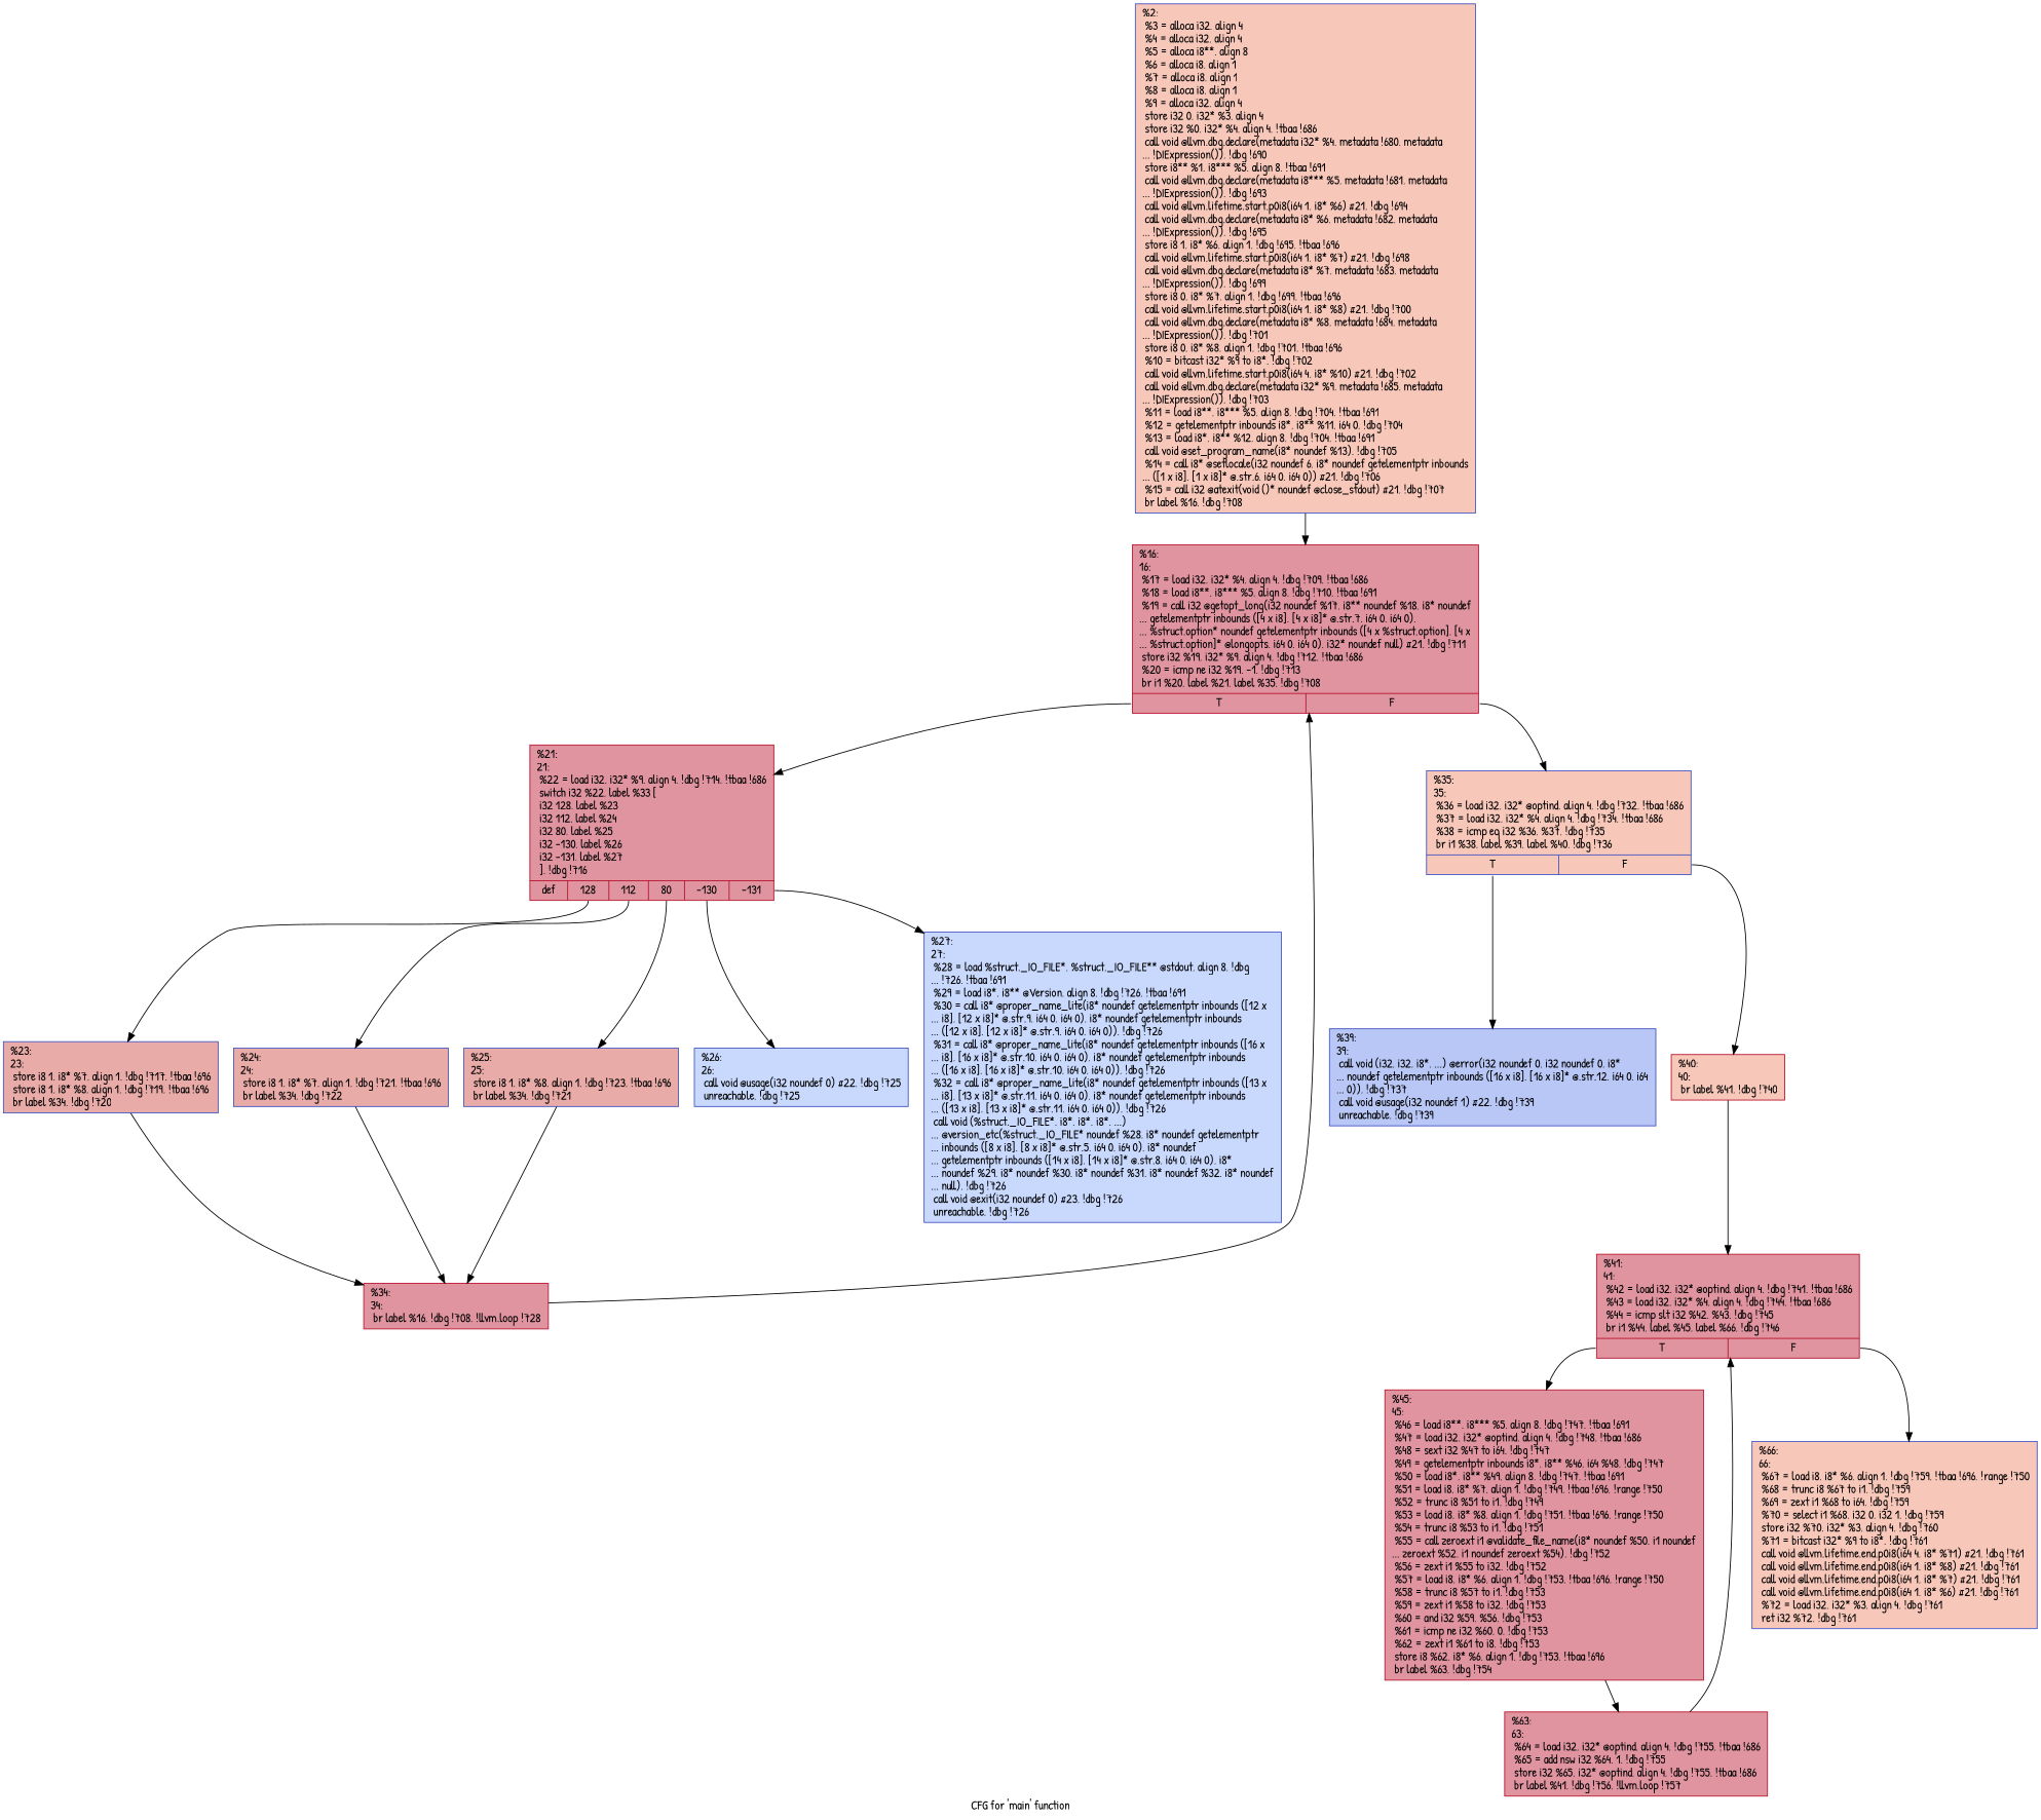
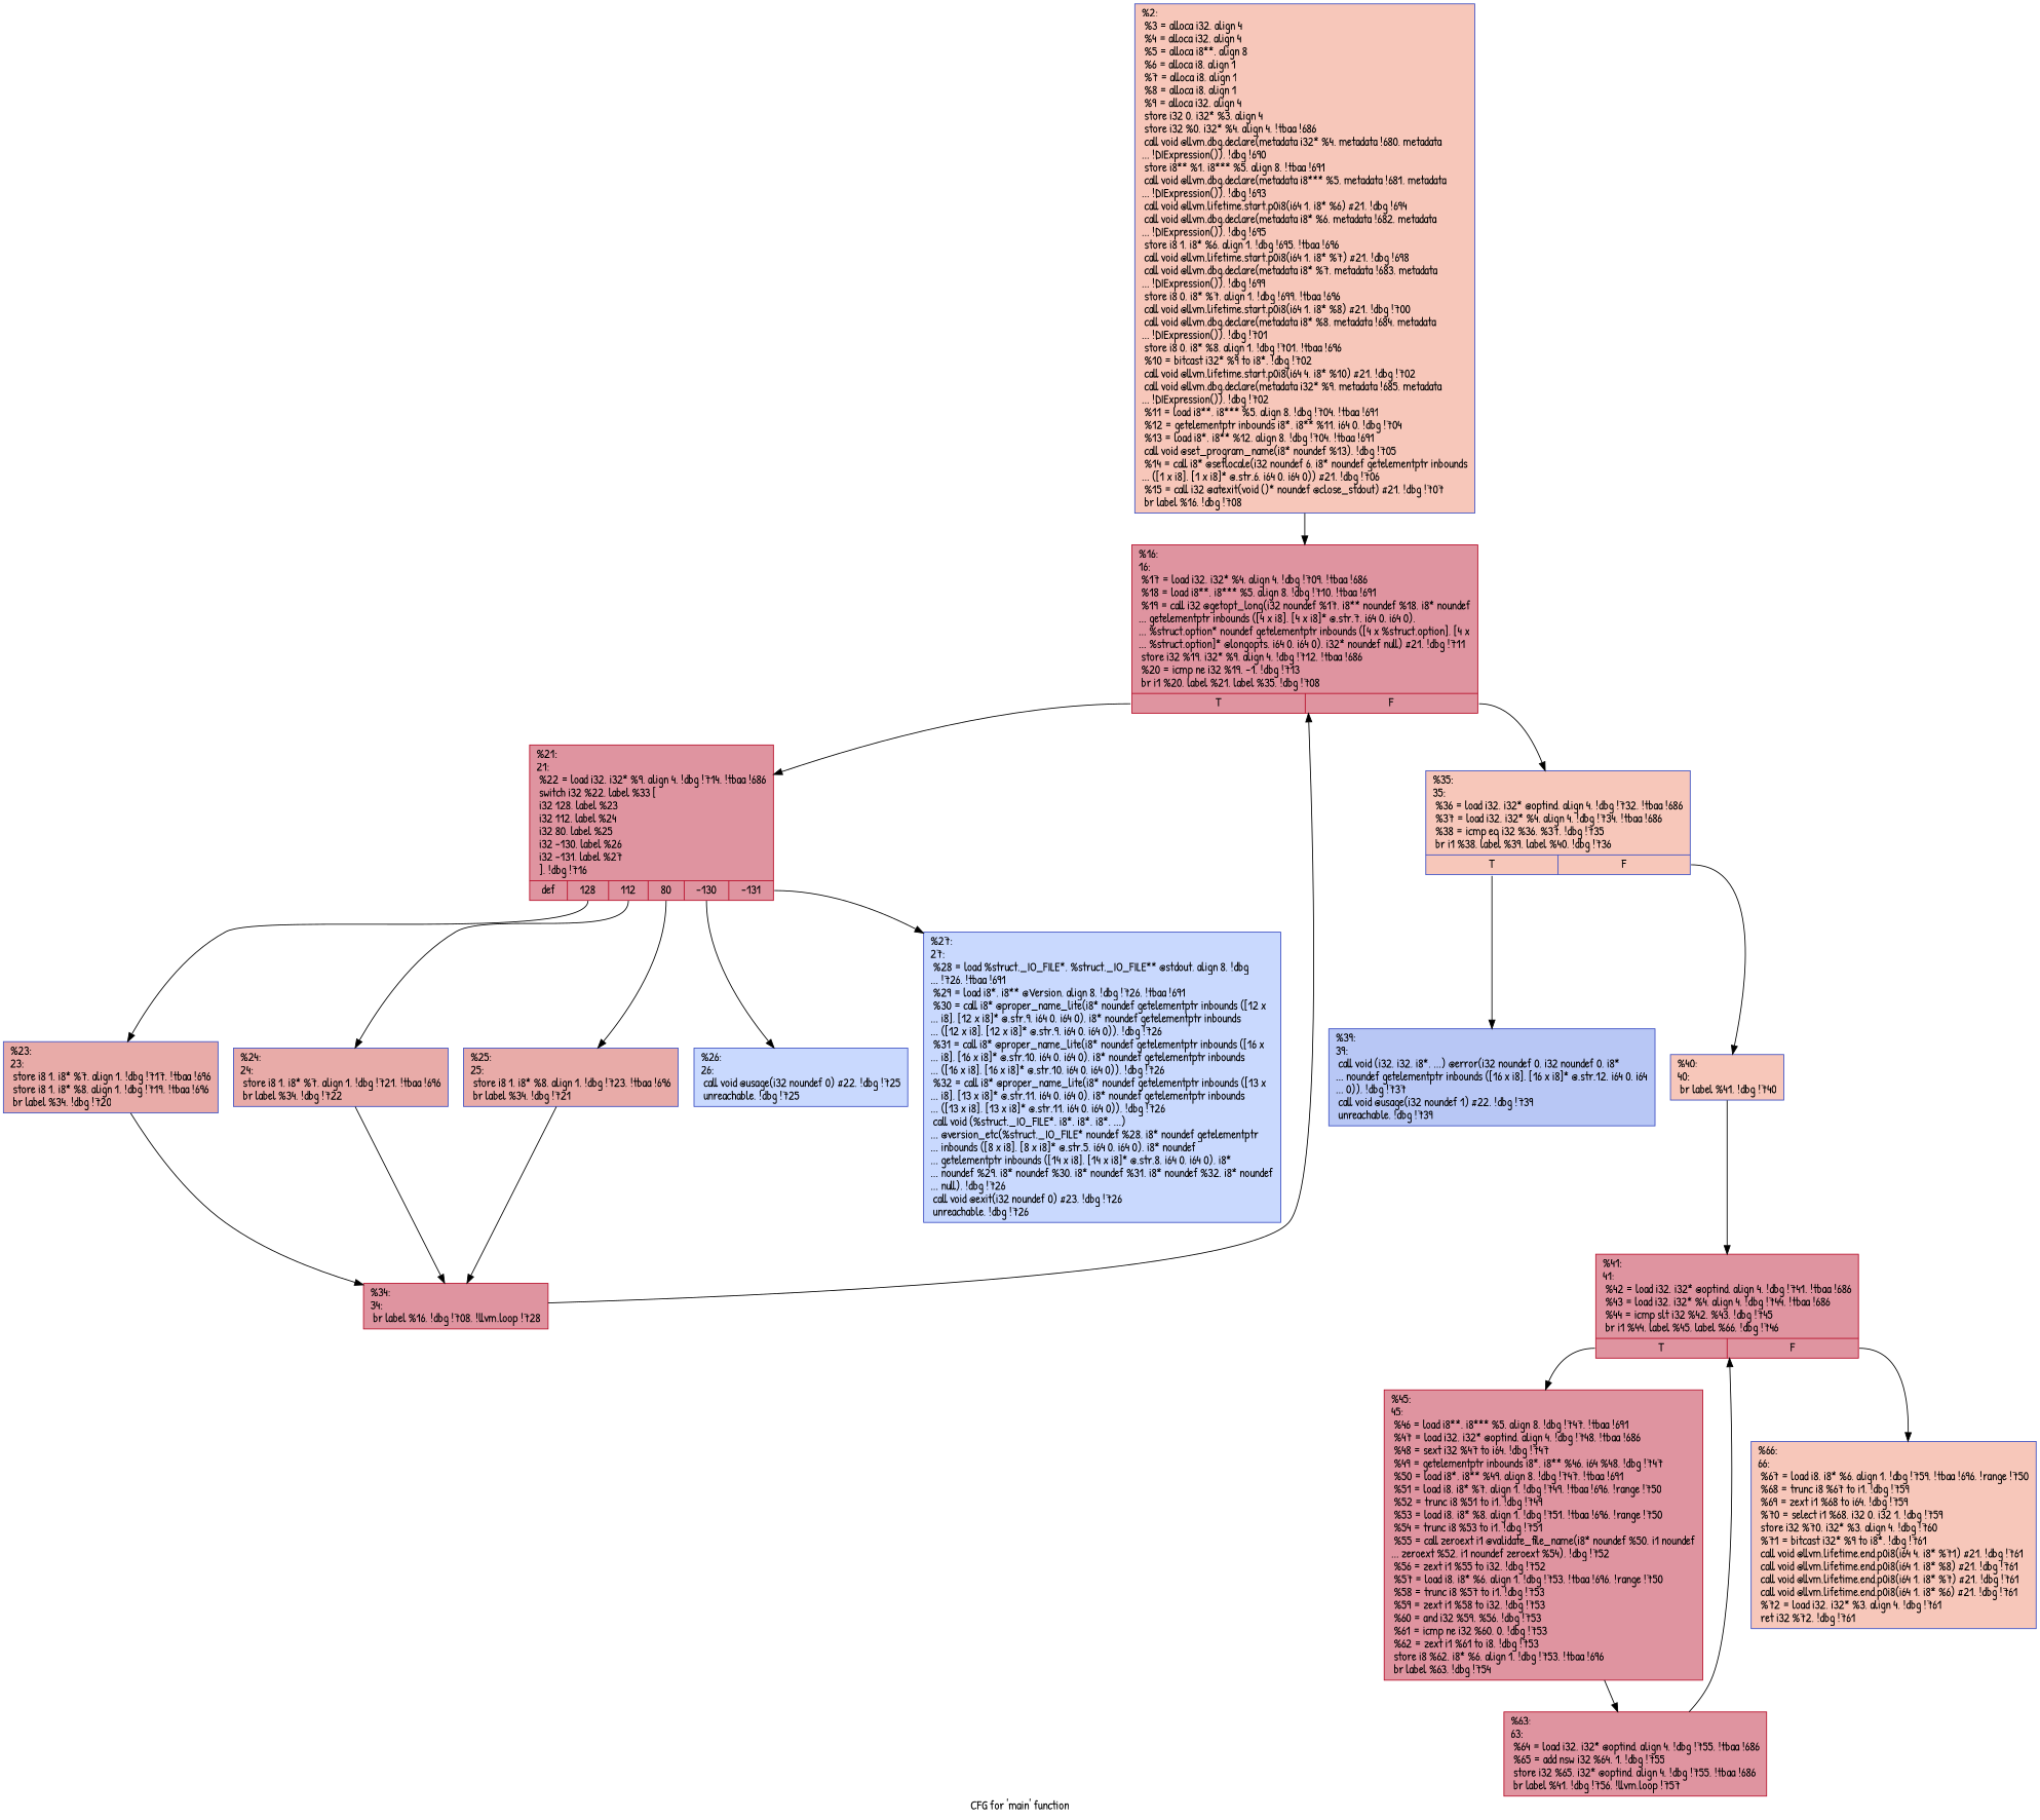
  digraph {
    fontname="Patrick Hand"
    label="CFG for 'main' function"
    node [color="#3d50c3ff" fillcolor="#b70d2870" fontname="Patrick Hand" shape=record style=filled]
    edge [fontname="Patrick Hand"]
-   n1 [fillcolor="#ec7f6370" label="{%2:\l  %3 = alloca i32, align 4\l  %4 = alloca i32, align 4\l  %5 = alloca i8**, align 8\l  %6 = alloca i8, align 1\l  %7 = alloca i8, align 1\l  %8 = alloca i8, align 1\l  %9 = alloca i32, align 4\l  store i32 0, i32* %3, align 4\l  store i32 %0, i32* %4, align 4, !tbaa !686\l  call void @llvm.dbg.declare(metadata i32* %4, metadata !680, metadata\l... !DIExpression()), !dbg !690\l  store i8** %1, i8*** %5, align 8, !tbaa !691\l  call void @llvm.dbg.declare(metadata i8*** %5, metadata !681, metadata\l... !DIExpression()), !dbg !693\l  call void @llvm.lifetime.start.p0i8(i64 1, i8* %6) #21, !dbg !694\l  call void @llvm.dbg.declare(metadata i8* %6, metadata !682, metadata\l... !DIExpression()), !dbg !695\l  store i8 1, i8* %6, align 1, !dbg !695, !tbaa !696\l  call void @llvm.lifetime.start.p0i8(i64 1, i8* %7) #21, !dbg !698\l  call void @llvm.dbg.declare(metadata i8* %7, metadata !683, metadata\l... !DIExpression()), !dbg !699\l  store i8 0, i8* %7, align 1, !dbg !699, !tbaa !696\l  call void @llvm.lifetime.start.p0i8(i64 1, i8* %8) #21, !dbg !700\l  call void @llvm.dbg.declare(metadata i8* %8, metadata !684, metadata\l... !DIExpression()), !dbg !701\l  store i8 0, i8* %8, align 1, !dbg !701, !tbaa !696\l  %10 = bitcast i32* %9 to i8*, !dbg !702\l  call void @llvm.lifetime.start.p0i8(i64 4, i8* %10) #21, !dbg !702\l  call void @llvm.dbg.declare(metadata i32* %9, metadata !685, metadata\l... !DIExpression()), !dbg !703\l  %11 = load i8**, i8*** %5, align 8, !dbg !704, !tbaa !691\l  %12 = getelementptr inbounds i8*, i8** %11, i64 0, !dbg !704\l  %13 = load i8*, i8** %12, align 8, !dbg !704, !tbaa !691\l  call void @set_program_name(i8* noundef %13), !dbg !705\l  %14 = call i8* @setlocale(i32 noundef 6, i8* noundef getelementptr inbounds\l... ([1 x i8], [1 x i8]* @.str.6, i64 0, i64 0)) #21, !dbg !706\l  %15 = call i32 @atexit(void ()* noundef @close_stdout) #21, !dbg !707\l  br label %16, !dbg !708\l}"]
+   n1 [fillcolor="#ec7f6370" label="{%2:\l  %3 = alloca i32, align 4\l  %4 = alloca i32, align 4\l  %5 = alloca i8**, align 8\l  %6 = alloca i8, align 1\l  %7 = alloca i8, align 1\l  %8 = alloca i8, align 1\l  %9 = alloca i32, align 4\l  store i32 0, i32* %3, align 4\l  store i32 %0, i32* %4, align 4, !tbaa !686\l  call void @llvm.dbg.declare(metadata i32* %4, metadata !680, metadata\l... !DIExpression()), !dbg !690\l  store i8** %1, i8*** %5, align 8, !tbaa !691\l  call void @llvm.dbg.declare(metadata i8*** %5, metadata !681, metadata\l... !DIExpression()), !dbg !693\l  call void @llvm.lifetime.start.p0i8(i64 1, i8* %6) #21, !dbg !694\l  call void @llvm.dbg.declare(metadata i8* %6, metadata !682, metadata\l... !DIExpression()), !dbg !695\l  store i8 1, i8* %6, align 1, !dbg !695, !tbaa !696\l  call void @llvm.lifetime.start.p0i8(i64 1, i8* %7) #21, !dbg !698\l  call void @llvm.dbg.declare(metadata i8* %7, metadata !683, metadata\l... !DIExpression()), !dbg !699\l  store i8 0, i8* %7, align 1, !dbg !699, !tbaa !696\l  call void @llvm.lifetime.start.p0i8(i64 1, i8* %8) #21, !dbg !700\l  call void @llvm.dbg.declare(metadata i8* %8, metadata !684, metadata\l... !DIExpression()), !dbg !701\l  store i8 0, i8* %8, align 1, !dbg !701, !tbaa !696\l  %10 = bitcast i32* %9 to i8*, !dbg !702\l  call void @llvm.lifetime.start.p0i8(i64 4, i8* %10) #21, !dbg !702\l  call void @llvm.dbg.declare(metadata i32* %9, metadata !685, metadata\l... !DIExpression()), !dbg !702\l  %11 = load i8**, i8*** %5, align 8, !dbg !704, !tbaa !691\l  %12 = getelementptr inbounds i8*, i8** %11, i64 0, !dbg !704\l  %13 = load i8*, i8** %12, align 8, !dbg !704, !tbaa !691\l  call void @set_program_name(i8* noundef %13), !dbg !705\l  %14 = call i8* @setlocale(i32 noundef 6, i8* noundef getelementptr inbounds\l... ([1 x i8], [1 x i8]* @.str.6, i64 0, i64 0)) #21, !dbg !706\l  %15 = call i32 @atexit(void ()* noundef @close_stdout) #21, !dbg !707\l  br label %16, !dbg !708\l}"]
    n2 [color="#b70d28ff" label="{%16:\l16:                                               \l  %17 = load i32, i32* %4, align 4, !dbg !709, !tbaa !686\l  %18 = load i8**, i8*** %5, align 8, !dbg !710, !tbaa !691\l  %19 = call i32 @getopt_long(i32 noundef %17, i8** noundef %18, i8* noundef\l... getelementptr inbounds ([4 x i8], [4 x i8]* @.str.7, i64 0, i64 0),\l... %struct.option* noundef getelementptr inbounds ([4 x %struct.option], [4 x\l... %struct.option]* @longopts, i64 0, i64 0), i32* noundef null) #21, !dbg !711\l  store i32 %19, i32* %9, align 4, !dbg !712, !tbaa !686\l  %20 = icmp ne i32 %19, -1, !dbg !713\l  br i1 %20, label %21, label %35, !dbg !708\l|{<s0>T|<s1>F}}"]
    n3 [color="#b70d28ff" label="{%21:\l21:                                               \l  %22 = load i32, i32* %9, align 4, !dbg !714, !tbaa !686\l  switch i32 %22, label %33 [\l    i32 128, label %23\l    i32 112, label %24\l    i32 80, label %25\l    i32 -130, label %26\l    i32 -131, label %27\l  ], !dbg !716\l|{<s0>def|<s1>128|<s2>112|<s3>80|<s4>-130|<s5>-131}}"]
    n4 [fillcolor="#ec7f6370" label="{%35:\l35:                                               \l  %36 = load i32, i32* @optind, align 4, !dbg !732, !tbaa !686\l  %37 = load i32, i32* %4, align 4, !dbg !734, !tbaa !686\l  %38 = icmp eq i32 %36, %37, !dbg !735\l  br i1 %38, label %39, label %40, !dbg !736\l|{<s0>T|<s1>F}}"]
    n5 [fillcolor="#cc403a70" label="{%23:\l23:                                               \l  store i8 1, i8* %7, align 1, !dbg !717, !tbaa !696\l  store i8 1, i8* %8, align 1, !dbg !719, !tbaa !696\l  br label %34, !dbg !720\l}"]
    n6 [fillcolor="#cc403a70" label="{%24:\l24:                                               \l  store i8 1, i8* %7, align 1, !dbg !721, !tbaa !696\l  br label %34, !dbg !722\l}"]
    n7 [fillcolor="#cc403a70" label="{%25:\l25:                                               \l  store i8 1, i8* %8, align 1, !dbg !723, !tbaa !696\l  br label %34, !dbg !721\l}"]
    n8 [fillcolor="#85a8fc70" label="{%26:\l26:                                               \l  call void @usage(i32 noundef 0) #22, !dbg !725\l  unreachable, !dbg !725\l}"]
    n9 [fillcolor="#85a8fc70" label="{%27:\l27:                                               \l  %28 = load %struct._IO_FILE*, %struct._IO_FILE** @stdout, align 8, !dbg\l... !726, !tbaa !691\l  %29 = load i8*, i8** @Version, align 8, !dbg !726, !tbaa !691\l  %30 = call i8* @proper_name_lite(i8* noundef getelementptr inbounds ([12 x\l... i8], [12 x i8]* @.str.9, i64 0, i64 0), i8* noundef getelementptr inbounds\l... ([12 x i8], [12 x i8]* @.str.9, i64 0, i64 0)), !dbg !726\l  %31 = call i8* @proper_name_lite(i8* noundef getelementptr inbounds ([16 x\l... i8], [16 x i8]* @.str.10, i64 0, i64 0), i8* noundef getelementptr inbounds\l... ([16 x i8], [16 x i8]* @.str.10, i64 0, i64 0)), !dbg !726\l  %32 = call i8* @proper_name_lite(i8* noundef getelementptr inbounds ([13 x\l... i8], [13 x i8]* @.str.11, i64 0, i64 0), i8* noundef getelementptr inbounds\l... ([13 x i8], [13 x i8]* @.str.11, i64 0, i64 0)), !dbg !726\l  call void (%struct._IO_FILE*, i8*, i8*, i8*, ...)\l... @version_etc(%struct._IO_FILE* noundef %28, i8* noundef getelementptr\l... inbounds ([8 x i8], [8 x i8]* @.str.5, i64 0, i64 0), i8* noundef\l... getelementptr inbounds ([14 x i8], [14 x i8]* @.str.8, i64 0, i64 0), i8*\l... noundef %29, i8* noundef %30, i8* noundef %31, i8* noundef %32, i8* noundef\l... null), !dbg !726\l  call void @exit(i32 noundef 0) #23, !dbg !726\l  unreachable, !dbg !726\l}"]
    n10 [fillcolor="#5f7fe870" label="{%39:\l39:                                               \l  call void (i32, i32, i8*, ...) @error(i32 noundef 0, i32 noundef 0, i8*\l... noundef getelementptr inbounds ([16 x i8], [16 x i8]* @.str.12, i64 0, i64\l... 0)), !dbg !737\l  call void @usage(i32 noundef 1) #22, !dbg !739\l  unreachable, !dbg !739\l}"]
-   n11 [color="#b70d28ff" fillcolor="#ec7f6370" label="{%40:\l40:                                               \l  br label %41, !dbg !740\l}"]
+   n11 [fillcolor="#ec7f6370" label="{%40:\l40:                                               \l  br label %41, !dbg !740\l}"]
    n12 [color="#b70d28ff" label="{%34:\l34:                                               \l  br label %16, !dbg !708, !llvm.loop !728\l}"]
    n13 [color="#b70d28ff" label="{%41:\l41:                                               \l  %42 = load i32, i32* @optind, align 4, !dbg !741, !tbaa !686\l  %43 = load i32, i32* %4, align 4, !dbg !744, !tbaa !686\l  %44 = icmp slt i32 %42, %43, !dbg !745\l  br i1 %44, label %45, label %66, !dbg !746\l|{<s0>T|<s1>F}}"]
    n14 [color="#b70d28ff" label="{%45:\l45:                                               \l  %46 = load i8**, i8*** %5, align 8, !dbg !747, !tbaa !691\l  %47 = load i32, i32* @optind, align 4, !dbg !748, !tbaa !686\l  %48 = sext i32 %47 to i64, !dbg !747\l  %49 = getelementptr inbounds i8*, i8** %46, i64 %48, !dbg !747\l  %50 = load i8*, i8** %49, align 8, !dbg !747, !tbaa !691\l  %51 = load i8, i8* %7, align 1, !dbg !749, !tbaa !696, !range !750\l  %52 = trunc i8 %51 to i1, !dbg !749\l  %53 = load i8, i8* %8, align 1, !dbg !751, !tbaa !696, !range !750\l  %54 = trunc i8 %53 to i1, !dbg !751\l  %55 = call zeroext i1 @validate_file_name(i8* noundef %50, i1 noundef\l... zeroext %52, i1 noundef zeroext %54), !dbg !752\l  %56 = zext i1 %55 to i32, !dbg !752\l  %57 = load i8, i8* %6, align 1, !dbg !753, !tbaa !696, !range !750\l  %58 = trunc i8 %57 to i1, !dbg !753\l  %59 = zext i1 %58 to i32, !dbg !753\l  %60 = and i32 %59, %56, !dbg !753\l  %61 = icmp ne i32 %60, 0, !dbg !753\l  %62 = zext i1 %61 to i8, !dbg !753\l  store i8 %62, i8* %6, align 1, !dbg !753, !tbaa !696\l  br label %63, !dbg !754\l}"]
    n15 [fillcolor="#ec7f6370" label="{%66:\l66:                                               \l  %67 = load i8, i8* %6, align 1, !dbg !759, !tbaa !696, !range !750\l  %68 = trunc i8 %67 to i1, !dbg !759\l  %69 = zext i1 %68 to i64, !dbg !759\l  %70 = select i1 %68, i32 0, i32 1, !dbg !759\l  store i32 %70, i32* %3, align 4, !dbg !760\l  %71 = bitcast i32* %9 to i8*, !dbg !761\l  call void @llvm.lifetime.end.p0i8(i64 4, i8* %71) #21, !dbg !761\l  call void @llvm.lifetime.end.p0i8(i64 1, i8* %8) #21, !dbg !761\l  call void @llvm.lifetime.end.p0i8(i64 1, i8* %7) #21, !dbg !761\l  call void @llvm.lifetime.end.p0i8(i64 1, i8* %6) #21, !dbg !761\l  %72 = load i32, i32* %3, align 4, !dbg !761\l  ret i32 %72, !dbg !761\l}"]
    n16 [color="#b70d28ff" label="{%63:\l63:                                               \l  %64 = load i32, i32* @optind, align 4, !dbg !755, !tbaa !686\l  %65 = add nsw i32 %64, 1, !dbg !755\l  store i32 %65, i32* @optind, align 4, !dbg !755, !tbaa !686\l  br label %41, !dbg !756, !llvm.loop !757\l}"]
    n1 -> n2
    n2 -> n3 [tailport=s0]
    n2 -> n4 [tailport=s1]
    n3 -> n5 [tailport=s1]
    n3 -> n6 [tailport=s2]
    n3 -> n7 [tailport=s3]
    n3 -> n8 [tailport=s4]
    n3 -> n9 [tailport=s5]
    n4 -> n10 [tailport=s0]
    n4 -> n11 [tailport=s1]
    n5 -> n12
    n6 -> n12
    n7 -> n12
    n11 -> n13
    n12 -> n2
    n13 -> n14 [tailport=s0]
    n13 -> n15 [tailport=s1]
    n14 -> n16
    n16 -> n13
  }
